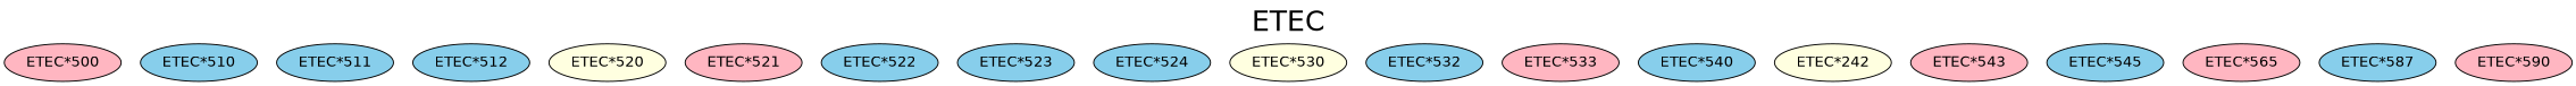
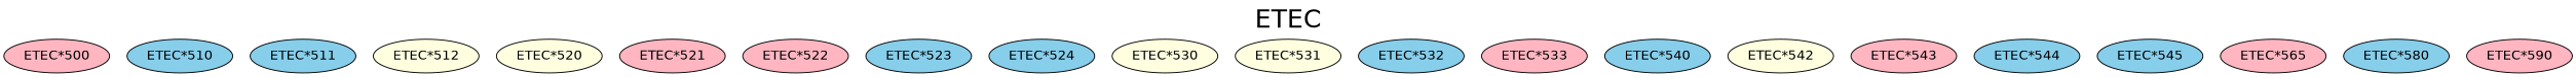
  digraph {
    fontsize=27
    label=ETEC
    labelloc=t
    fontname="DejaVu Sans"
    node [style=filled fillcolor=skyblue fontname="DejaVu Sans"]
    "ETEC*500" [fillcolor=lightpink]
    "ETEC*510"
    "ETEC*511"
-   "ETEC*512"
+   "ETEC*512" [fillcolor=lightyellow]
    "ETEC*520" [fillcolor=lightyellow]
    "ETEC*521" [fillcolor=lightpink]
-   "ETEC*522"
+   "ETEC*522" [fillcolor=lightpink]
    "ETEC*523"
    "ETEC*524"
    "ETEC*530" [fillcolor=lightyellow]
+   "ETEC*531" [fillcolor=lightyellow]
    "ETEC*532"
    "ETEC*533" [fillcolor=lightpink]
    "ETEC*540"
-   "ETEC*542" [fillcolor=lightyellow label="ETEC*242"]
+   "ETEC*542" [fillcolor=lightyellow]
    "ETEC*543" [fillcolor=lightpink]
+   "ETEC*544"
    "ETEC*545"
    "ETEC*565" [fillcolor=lightpink]
-   "ETEC*580" [label="ETEC*587"]
+   "ETEC*580"
    "ETEC*590" [fillcolor=lightpink]
  }
